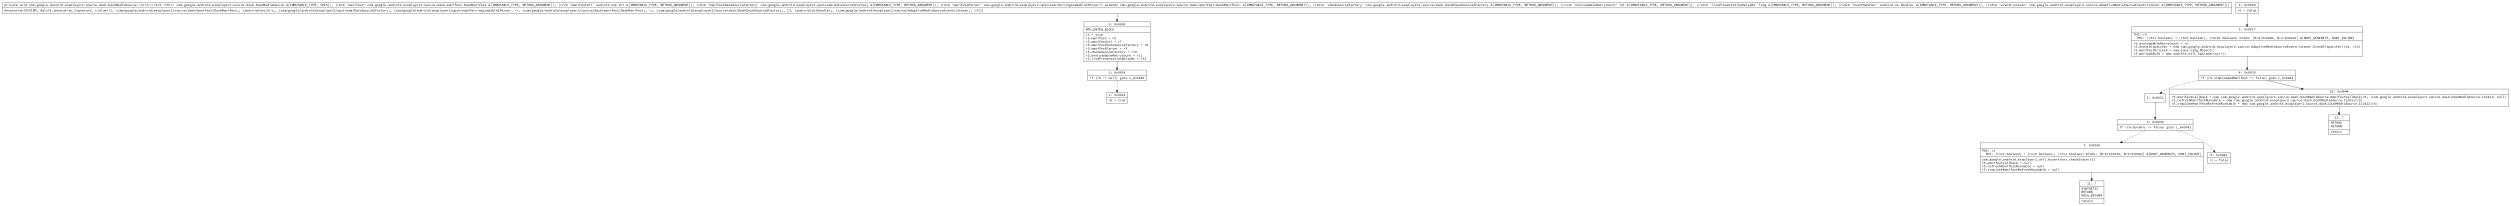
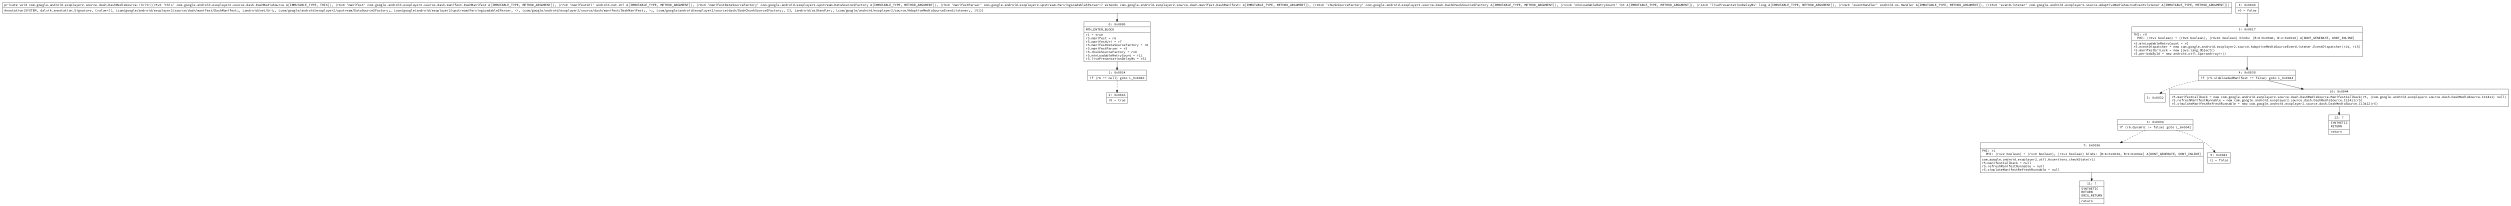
  digraph {
    fontname="Source Code Pro"
    node [fontname="Source Code Pro" shape=record]
    edge [fontname="Source Code Pro"]
    n1 [label="{0\:\ 0x0000|MTH_ENTER_BLOCK\l|r1 = true\lr5.manifest = r6\lr5.manifestUri = r7\lr5.manifestDataSourceFactory = r8\lr5.manifestParser = r9\lr5.chunkSourceFactory = r10\lr5.minLoadableRetryCount = r11\lr5.livePresentationDelayMs = r52\l}"]
    n2 [label="{1\:\ 0x0014|if (r6 == null) goto L_0x0040\l}"]
    n3 [label="{2\:\ 0x0016|r0 = true\l}"]
    n4 [label="{8\:\ 0x0040|r0 = false\l}"]
    n5 [label="{3\:\ 0x0017|PHI: r0 \l  PHI: (r0v1 boolean) = (r0v0 boolean), (r0v10 boolean) binds: [B:8:0x0040, B:2:0x0016] A[DONT_GENERATE, DONT_INLINE]\l|r5.minLoadableRetryCount = r0\lr5.eventDispatcher = new com.google.android.exoplayer2.source.AdaptiveMediaSourceEventListener.EventDispatcher(r14, r15)\lr5.manifestUriLock = new java.lang.Object()\lr5.periodsById = new android.util.SparseArray\<\>()\l}"]
    n6 [label="{4\:\ 0x0030|if (r5.sideloadedManifest == false) goto L_0x0044\l}"]
    n7 [label="{5\:\ 0x0032}"]
    n8 [label="{10\:\ 0x0044|r5.manifestCallback = new com.google.android.exoplayer2.source.dash.DashMediaSource.ManifestCallback(r5, (com.google.android.exoplayer2.source.dash.DashMediaSource.C13411) null)\lr5.refreshManifestRunnable = new com.google.android.exoplayer2.source.dash.DashMediaSource.C13411(r5)\lr5.simulateManifestRefreshRunnable = new com.google.android.exoplayer2.source.dash.DashMediaSource.C13422(r5)\l}"]
    n9 [label="{6\:\ 0x0034|if (r6.dynamic != false) goto L_0x0042\l}"]
-   n10 [label="{12\:\ ?|METHOD\lRETURN\l|return\l}"]
+   n10 [label="{12\:\ ?|SYNTHETIC\lRETURN\l|return\l}"]
    n11 [label="{7\:\ 0x0036|PHI: r1 \l  PHI: (r1v2 boolean) = (r1v0 boolean), (r1v1 boolean) binds: [B:6:0x0034, B:9:0x0042] A[DONT_GENERATE, DONT_INLINE]\l|com.google.android.exoplayer2.util.Assertions.checkState(r1)\lr5.manifestCallback = null\lr5.refreshManifestRunnable = null\lr5.simulateManifestRefreshRunnable = null\l}"]
    n12 [label="{9\:\ 0x0042|r1 = false\l}"]
    n13 [label="{11\:\ ?|SYNTHETIC\lRETURN\lORIG_RETURN\l|return\l}"]
    n14 [label="{private void com.google.android.exoplayer2.source.dash.DashMediaSource.\<init\>((r5v0 'this' com.google.android.exoplayer2.source.dash.DashMediaSource A[IMMUTABLE_TYPE, THIS]), (r6v0 'manifest' com.google.android.exoplayer2.source.dash.manifest.DashManifest A[IMMUTABLE_TYPE, METHOD_ARGUMENT]), (r7v0 'manifestUri' android.net.Uri A[IMMUTABLE_TYPE, METHOD_ARGUMENT]), (r8v0 'manifestDataSourceFactory' com.google.android.exoplayer2.upstream.DataSource$Factory A[IMMUTABLE_TYPE, METHOD_ARGUMENT]), (r9v0 'manifestParser' com.google.android.exoplayer2.upstream.ParsingLoadable$Parser\<? extends com.google.android.exoplayer2.source.dash.manifest.DashManifest\> A[IMMUTABLE_TYPE, METHOD_ARGUMENT]), (r10v0 'chunkSourceFactory' com.google.android.exoplayer2.source.dash.DashChunkSource$Factory A[IMMUTABLE_TYPE, METHOD_ARGUMENT]), (r11v0 'minLoadableRetryCount' int A[IMMUTABLE_TYPE, METHOD_ARGUMENT]), (r12v0 'livePresentationDelayMs' long A[IMMUTABLE_TYPE, METHOD_ARGUMENT]), (r14v0 'eventHandler' android.os.Handler A[IMMUTABLE_TYPE, METHOD_ARGUMENT]), (r15v0 'eventListener' com.google.android.exoplayer2.source.AdaptiveMediaSourceEventListener A[IMMUTABLE_TYPE, METHOD_ARGUMENT]))  | Annotation[SYSTEM, dalvik.annotation.Signature, \{value=[(, Lcom\/google\/android\/exoplayer2\/source\/dash\/manifest\/DashManifest;, Landroid\/net\/Uri;, Lcom\/google\/android\/exoplayer2\/upstream\/DataSource$Factory;, Lcom\/google\/android\/exoplayer2\/upstream\/ParsingLoadable$Parser, \<+, Lcom\/google\/android\/exoplayer2\/source\/dash\/manifest\/DashManifest;, \>;, Lcom\/google\/android\/exoplayer2\/source\/dash\/DashChunkSource$Factory;, IJ, Landroid\/os\/Handler;, Lcom\/google\/android\/exoplayer2\/source\/AdaptiveMediaSourceEventListener;, )V]\}]\l}"]
    n1 -> n2
    n2 -> n3 [style=dashed]
    n4 -> n5
    n5 -> n6
    n6 -> n7 [style=dashed]
    n6 -> n8
-   n7 -> n9
    n8 -> n10
    n9 -> n11 [style=dashed]
    n9 -> n12 [style=dashed]
    n11 -> n13
    n14 -> n1
  }
